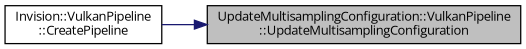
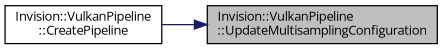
  digraph {
    rankdir=RL
    fontname="Open Sans"
    node [color=black fontname="Open Sans" fontsize=10 shape=record style=filled]
-   n1 [fillcolor=grey75 fontcolor=black height=0.2 label="UpdateMultisamplingConfiguration::VulkanPipeline\l::UpdateMultisamplingConfiguration" width=0.4]
+   n1 [fillcolor=grey75 fontcolor=black height=0.2 label="Invision::VulkanPipeline\l::UpdateMultisamplingConfiguration" width=0.4]
    n2 [fillcolor=white height=0.2 label="Invision::VulkanPipeline\l::CreatePipeline" width=0.4]
    n1 -> n2 [color=midnightblue dir=back fontname="Open Sans" fontsize=10 labelfontname=Helvetica labelfontsize=10 style=solid]
  }
